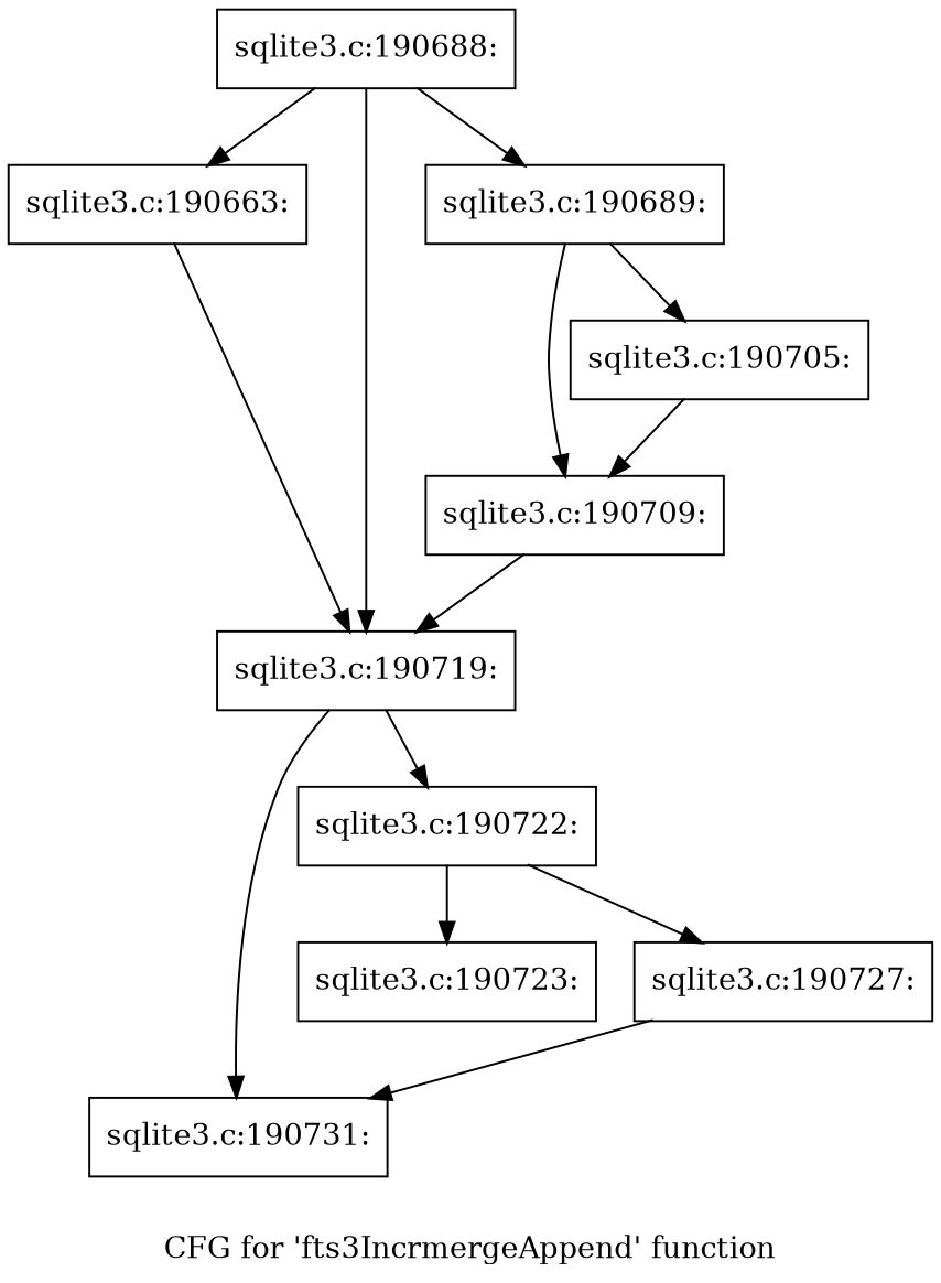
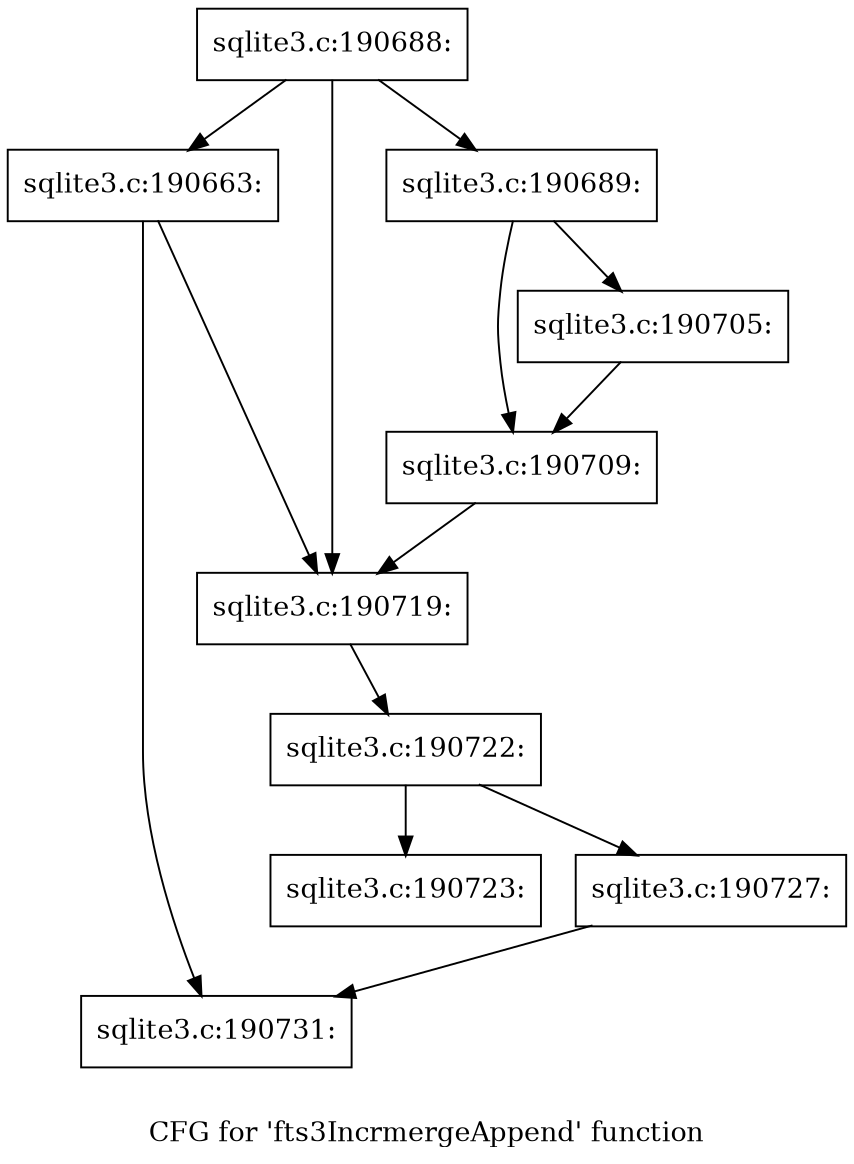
  digraph {
    label="CFG for 'fts3IncrmergeAppend' function"
    node [shape=record]
    n1 [label="{sqlite3.c:190663:}"]
    n2 [label="{sqlite3.c:190719:}"]
    n3 [label="{sqlite3.c:190688:}"]
    n4 [label="{sqlite3.c:190689:}"]
    n5 [label="{sqlite3.c:190722:}"]
    n6 [label="{sqlite3.c:190731:}"]
    n7 [label="{sqlite3.c:190705:}"]
    n8 [label="{sqlite3.c:190709:}"]
    n9 [label="{sqlite3.c:190723:}"]
    n10 [label="{sqlite3.c:190727:}"]
    n1 -> n2
    n2 -> n5
-   n2 -> n6
+   n1 -> n6
    n3 -> n1
    n3 -> n2
    n3 -> n4
    n4 -> n7
    n4 -> n8
    n5 -> n9
    n5 -> n10
    n7 -> n8
    n8 -> n2
    n10 -> n6
  }
